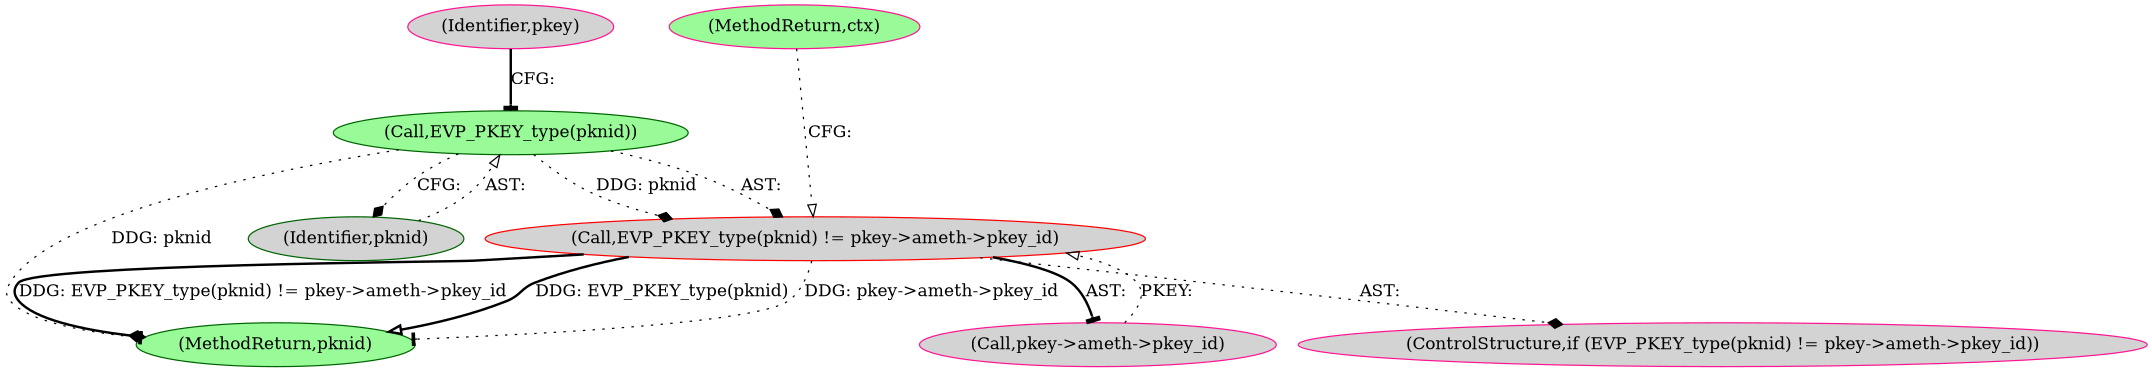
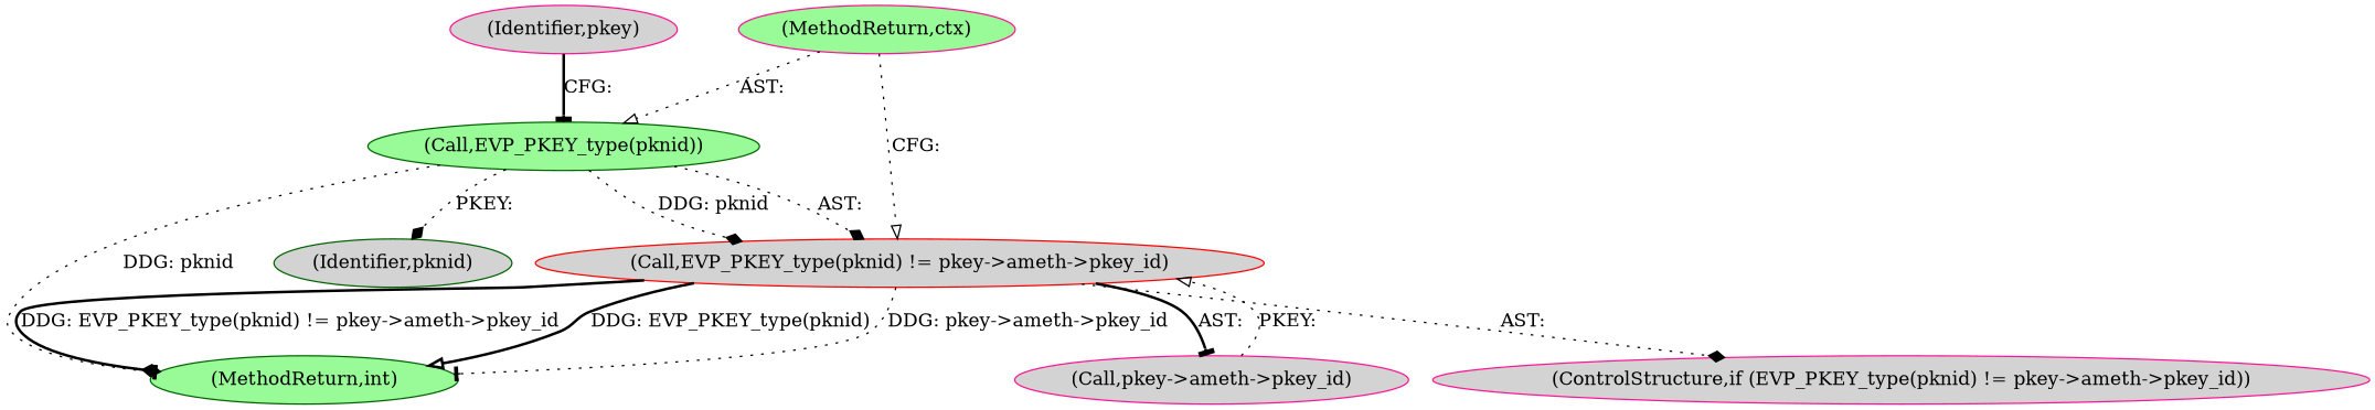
  digraph {
    node [color=deeppink fillcolor=lightgrey style=filled]
    edge [arrowhead=diamond style=dotted]
    n1 [color=red label="(Call,EVP_PKEY_type(pknid) != pkey->ameth->pkey_id)"]
    n2 [label="(ControlStructure,if (EVP_PKEY_type(pknid) != pkey->ameth->pkey_id))"]
-   n3 [color=darkgreen fillcolor=palegreen label="(MethodReturn,pknid)"]
+   n3 [color=darkgreen fillcolor=palegreen label="(MethodReturn,int)"]
    n4 [label="(Call,pkey->ameth->pkey_id)"]
    n5 [color=darkgreen fillcolor=palegreen label="(Call,EVP_PKEY_type(pknid))"]
    n6 [color=darkgreen label="(Identifier,pknid)"]
    n7 [label="(Identifier,pkey)"]
    n8 [fillcolor=palegreen label="(MethodReturn,ctx)"]
    n1 -> n2 [label="AST: "]
    n1 -> n3 [label="DDG: EVP_PKEY_type(pknid) != pkey->ameth->pkey_id" style=bold]
    n1 -> n3 [arrowhead=onormal label="DDG: EVP_PKEY_type(pknid)" style=bold]
    n1 -> n3 [arrowhead=tee label="DDG: pkey->ameth->pkey_id"]
    n1 -> n4 [arrowhead=tee label="AST: " style=bold]
    n4 -> n1 [arrowhead=onormal label="PKEY: "]
    n5 -> n1 [label="AST: "]
    n5 -> n1 [label="DDG: pknid"]
    n5 -> n3 [arrowhead=tee label="DDG: pknid"]
-   n5 -> n6 [label="CFG: "]
-   n6 -> n5 [arrowhead=onormal label="AST: "]
+   n5 -> n6 [label="PKEY: "]
+   n8 -> n5 [arrowhead=onormal label="AST: "]
    n7 -> n5 [arrowhead=tee label="CFG: " style=bold]
    n8 -> n1 [arrowhead=onormal label="CFG: "]
  }
